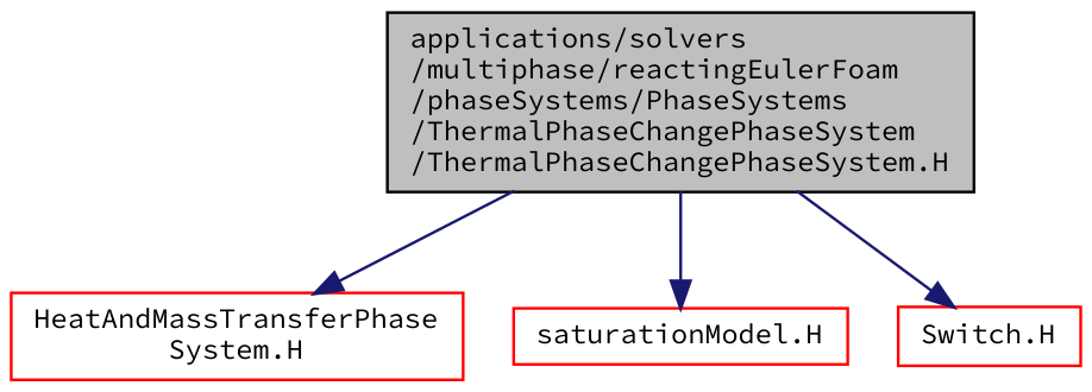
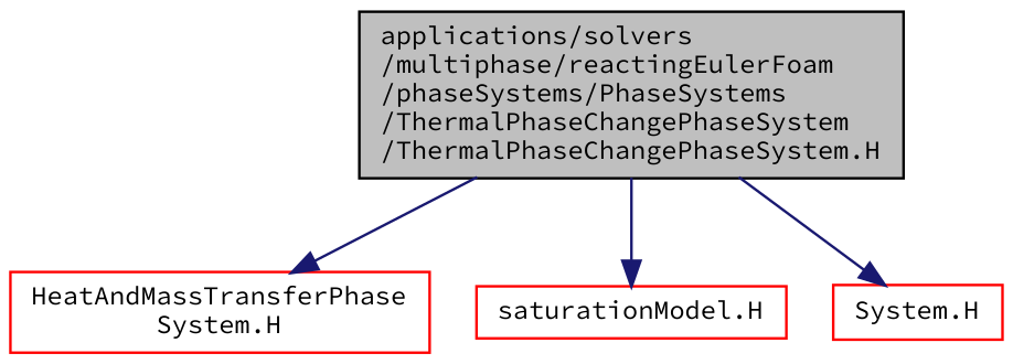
  digraph {
    fontname="Source Code Pro"
    node [color=red fontname="Source Code Pro" fontsize=10 shape=record]
    edge [color=midnightblue fontname="Source Code Pro" fontsize=10 labelfontname=Helvetica labelfontsize=10 style=solid]
    n1 [color=black fillcolor=grey75 fontcolor=black height=0.2 label="applications/solvers\l/multiphase/reactingEulerFoam\l/phaseSystems/PhaseSystems\l/ThermalPhaseChangePhaseSystem\l/ThermalPhaseChangePhaseSystem.H" style=filled width=0.4]
    n2 [height=0.2 label="HeatAndMassTransferPhase\lSystem.H" width=0.4]
    n3 [height=0.2 label="saturationModel.H" width=0.4]
-   n4 [height=0.2 label="Switch.H" width=0.4]
+   n4 [height=0.2 label="System.H" width=0.4]
    n1 -> n2
    n1 -> n3
    n1 -> n4
  }
